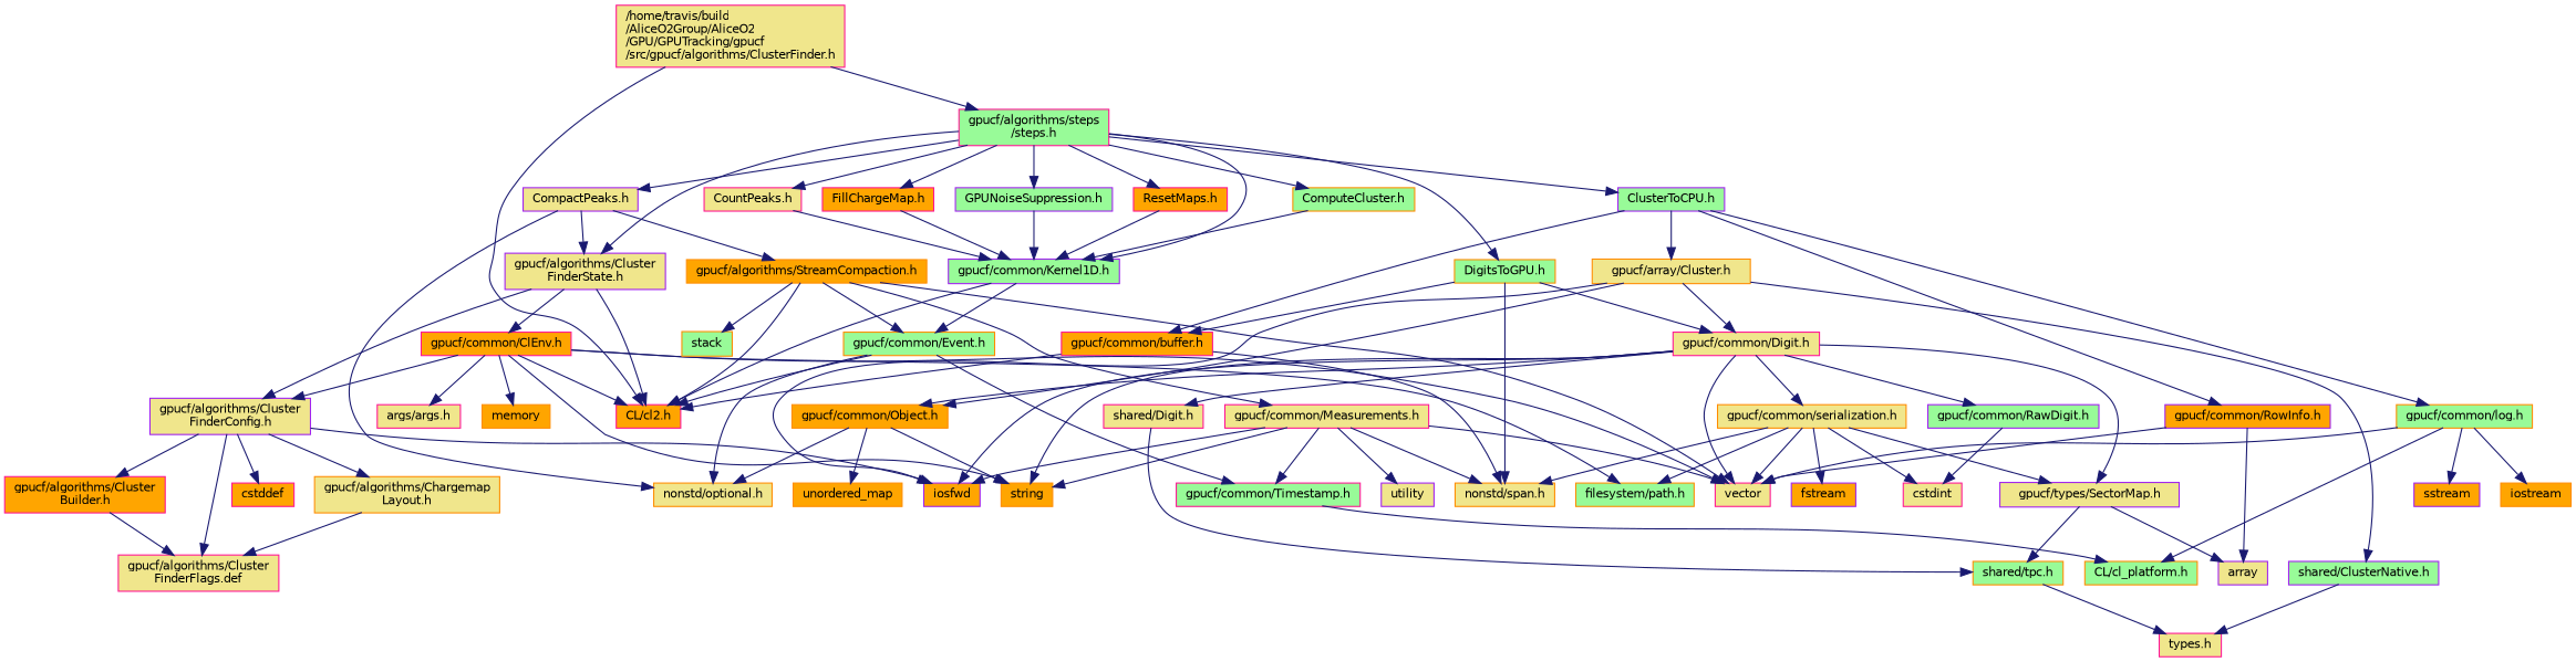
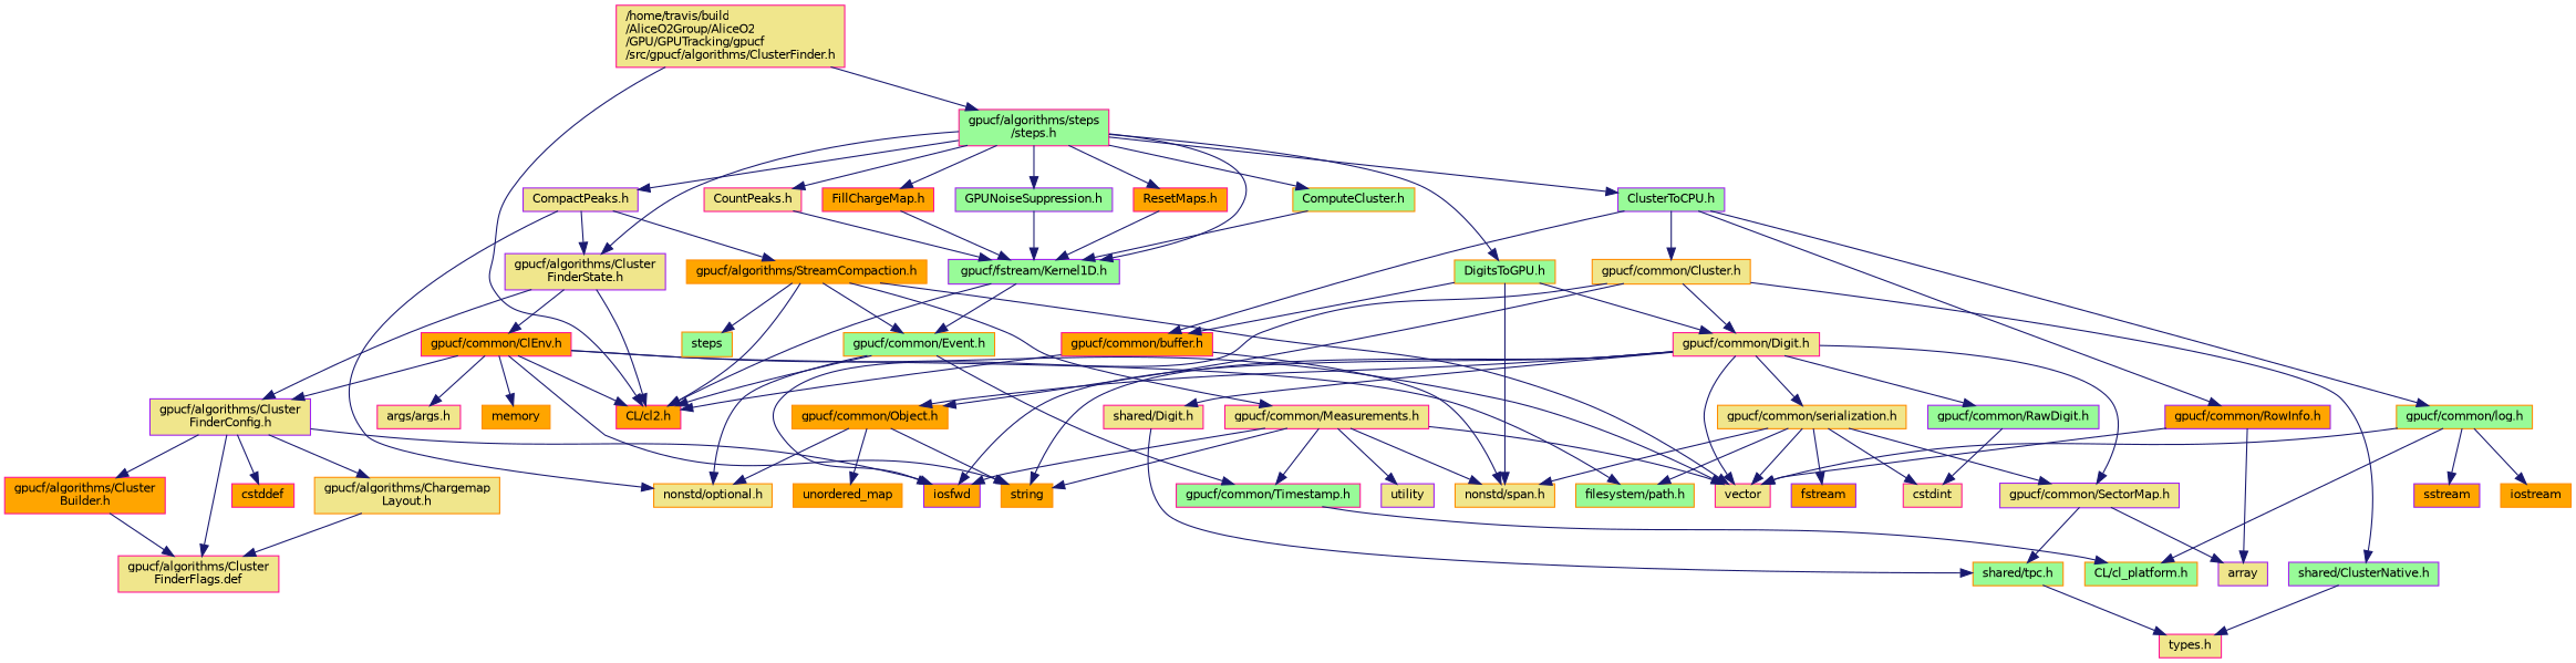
  digraph {
    node [color=deeppink fillcolor=khaki fontname=Helvetica fontsize=10 shape=record style=filled]
    edge [color=midnightblue fontname=Helvetica fontsize=10 labelfontname=Helvetica labelfontsize=10 style=solid]
    n1 [fontcolor=black height=0.2 label="/home/travis/build\l/AliceO2Group/AliceO2\l/GPU/GPUTracking/gpucf\l/src/gpucf/algorithms/ClusterFinder.h" width=0.4]
    n2 [fillcolor=palegreen height=0.2 label="gpucf/algorithms/steps\l/steps.h" width=0.4]
    n3 [fillcolor=orange height=0.2 label="CL/cl2.h" width=0.4]
    n4 [color=purple height=0.2 label="gpucf/algorithms/Cluster\lFinderState.h" width=0.4]
-   n5 [color=purple fillcolor=palegreen height=0.2 label="gpucf/common/Kernel1D.h" width=0.4]
+   n5 [color=purple fillcolor=palegreen height=0.2 label="gpucf/fstream/Kernel1D.h" width=0.4]
    n6 [color=purple fillcolor=palegreen height=0.2 label="ClusterToCPU.h" width=0.4]
    n7 [color=purple height=0.2 label="CompactPeaks.h" width=0.4]
    n8 [color=darkorange fillcolor=palegreen height=0.2 label="ComputeCluster.h" width=0.4]
    n9 [height=0.2 label="CountPeaks.h" width=0.4]
    n10 [color=darkorange fillcolor=palegreen height=0.2 label="DigitsToGPU.h" width=0.4]
    n11 [fillcolor=orange height=0.2 label="FillChargeMap.h" width=0.4]
    n12 [color=purple fillcolor=palegreen height=0.2 label="GPUNoiseSuppression.h" width=0.4]
    n13 [fillcolor=orange height=0.2 label="ResetMaps.h" width=0.4]
    n14 [color=purple height=0.2 label="gpucf/algorithms/Cluster\lFinderConfig.h" width=0.4]
    n15 [fillcolor=orange height=0.2 label="gpucf/common/ClEnv.h" width=0.4]
    n16 [color=darkorange fillcolor=palegreen height=0.2 label="gpucf/common/Event.h" width=0.4]
    n17 [fillcolor=orange height=0.2 label="gpucf/common/buffer.h" width=0.4]
-   n18 [color=darkorange height=0.2 label="gpucf/array/Cluster.h" width=0.4]
+   n18 [color=darkorange height=0.2 label="gpucf/common/Cluster.h" width=0.4]
    n19 [color=darkorange fillcolor=palegreen height=0.2 label="gpucf/common/log.h" width=0.4]
    n20 [color=purple fillcolor=orange height=0.2 label="gpucf/common/RowInfo.h" width=0.4]
    n21 [color=darkorange height=0.2 label="nonstd/optional.h" width=0.4]
    n22 [color=darkorange fillcolor=orange height=0.2 label="gpucf/algorithms/StreamCompaction.h" width=0.4]
    n23 [color=darkorange height=0.2 label="nonstd/span.h" width=0.4]
    n24 [height=0.2 label="gpucf/common/Digit.h" width=0.4]
    n25 [color=darkorange height=0.2 label="gpucf/algorithms/Chargemap\lLayout.h" width=0.4]
    n26 [height=0.2 label="gpucf/algorithms/Cluster\lFinderFlags.def" width=0.4]
    n27 [fillcolor=orange height=0.2 label="gpucf/algorithms/Cluster\lBuilder.h" width=0.4]
    n28 [fillcolor=orange height=0.2 label=cstddef width=0.4]
    n29 [color=purple fillcolor=orange height=0.2 label=iosfwd width=0.4]
    n30 [height=0.2 label="args/args.h" width=0.4]
    n31 [color=darkorange fillcolor=palegreen height=0.2 label="filesystem/path.h" width=0.4]
    n32 [color=darkorange fillcolor=orange height=0.2 label=memory width=0.4]
    n33 [color=darkorange fillcolor=orange height=0.2 label=string width=0.4]
    n34 [height=0.2 label=vector width=0.4]
    n35 [fillcolor=palegreen height=0.2 label="gpucf/common/Timestamp.h" width=0.4]
    n36 [color=darkorange fillcolor=palegreen height=0.2 label="CL/cl_platform.h" width=0.4]
    n37 [color=darkorange fillcolor=orange height=0.2 label="gpucf/common/Object.h" width=0.4]
    n38 [color=purple fillcolor=palegreen height=0.2 label="shared/ClusterNative.h" width=0.4]
    n39 [color=darkorange fillcolor=orange height=0.2 label=iostream width=0.4]
    n40 [color=purple fillcolor=orange height=0.2 label=sstream width=0.4]
    n41 [color=purple height=0.2 label=array width=0.4]
    n42 [color=purple fillcolor=palegreen height=0.2 label="gpucf/common/RawDigit.h" width=0.4]
-   n43 [color=purple height=0.2 label="gpucf/types/SectorMap.h" width=0.4]
+   n43 [color=purple height=0.2 label="gpucf/common/SectorMap.h" width=0.4]
    n44 [color=darkorange height=0.2 label="gpucf/common/serialization.h" width=0.4]
    n45 [height=0.2 label="shared/Digit.h" width=0.4]
    n46 [color=darkorange fillcolor=orange height=0.2 label=unordered_map width=0.4]
    n47 [height=0.2 label="types.h" width=0.4]
    n48 [height=0.2 label=cstdint width=0.4]
    n49 [color=darkorange fillcolor=palegreen height=0.2 label="shared/tpc.h" width=0.4]
    n50 [color=purple fillcolor=orange height=0.2 label=fstream width=0.4]
    n51 [height=0.2 label="gpucf/common/Measurements.h" width=0.4]
-   n52 [color=darkorange fillcolor=palegreen height=0.2 label=stack width=0.4]
+   n52 [color=darkorange fillcolor=palegreen height=0.2 label=steps width=0.4]
    n53 [color=purple height=0.2 label=utility width=0.4]
    n1 -> n2
    n1 -> n3
    n2 -> n4
    n2 -> n5
    n2 -> n6
    n2 -> n7
    n2 -> n8
    n2 -> n9
    n2 -> n10
    n2 -> n11
    n2 -> n12
    n2 -> n13
    n4 -> n3
    n4 -> n14
    n4 -> n15
    n5 -> n3
    n5 -> n16
    n6 -> n17
    n6 -> n18
    n6 -> n19
    n6 -> n20
    n7 -> n4
    n7 -> n21
    n7 -> n22
    n8 -> n5
    n9 -> n5
    n10 -> n17
    n10 -> n23
    n10 -> n24
    n11 -> n5
    n12 -> n5
    n13 -> n5
    n14 -> n25
    n14 -> n26
    n14 -> n27
    n14 -> n28
    n14 -> n29
    n15 -> n3
    n15 -> n14
    n15 -> n30
    n15 -> n31
    n15 -> n32
    n15 -> n33
    n15 -> n34
    n16 -> n3
    n16 -> n21
    n16 -> n35
    n17 -> n3
    n17 -> n23
    n18 -> n24
    n18 -> n29
    n18 -> n37
    n18 -> n38
    n19 -> n34
    n19 -> n36
    n19 -> n39
    n19 -> n40
    n20 -> n34
    n20 -> n41
    n22 -> n3
    n22 -> n16
    n22 -> n34
    n22 -> n51
    n22 -> n52
    n24 -> n29
    n24 -> n33
    n24 -> n34
    n24 -> n37
    n24 -> n42
    n24 -> n43
    n24 -> n44
    n24 -> n45
    n25 -> n26
    n27 -> n26
    n35 -> n36
    n37 -> n21
    n37 -> n33
    n37 -> n46
    n38 -> n47
    n42 -> n48
    n43 -> n41
    n43 -> n49
    n44 -> n23
    n44 -> n31
    n44 -> n34
    n44 -> n43
    n44 -> n48
    n44 -> n50
    n45 -> n49
    n49 -> n47
    n51 -> n23
    n51 -> n29
    n51 -> n33
    n51 -> n34
    n51 -> n35
    n51 -> n53
  }
